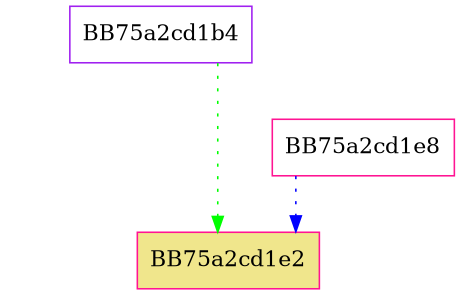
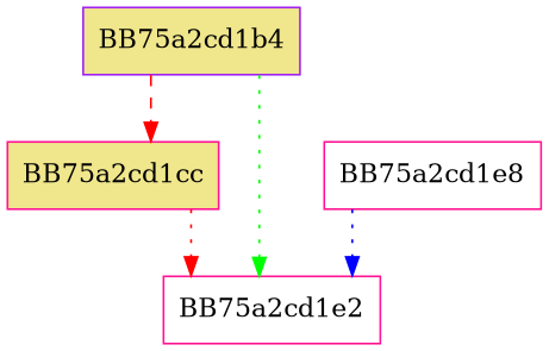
  digraph {
    splines=ortho
    node [color=deeppink fillcolor=khaki shape=box style=filled]
    edge [color=red style=dotted]
-   BB75a2cd1b4 [color=purple fillcolor=white]
-   BB75a2cd1e2
+   BB75a2cd1cc
+   BB75a2cd1b4 [color=purple]
+   BB75a2cd1e2 [fillcolor=white]
    BB75a2cd1e8 [fillcolor=white]
+   BB75a2cd1cc -> BB75a2cd1e2
+   BB75a2cd1b4 -> BB75a2cd1cc [style=dashed]
    BB75a2cd1b4 -> BB75a2cd1e2 [color=green]
    BB75a2cd1e8 -> BB75a2cd1e2 [color=blue]
  }
